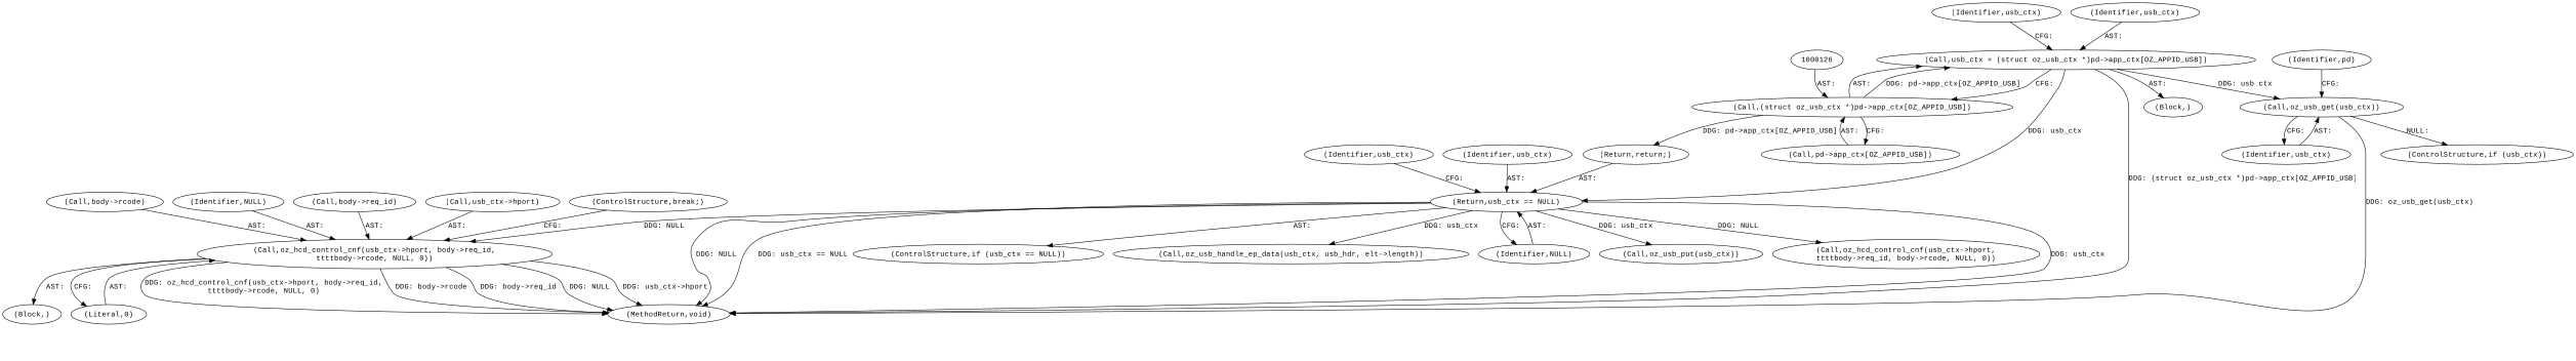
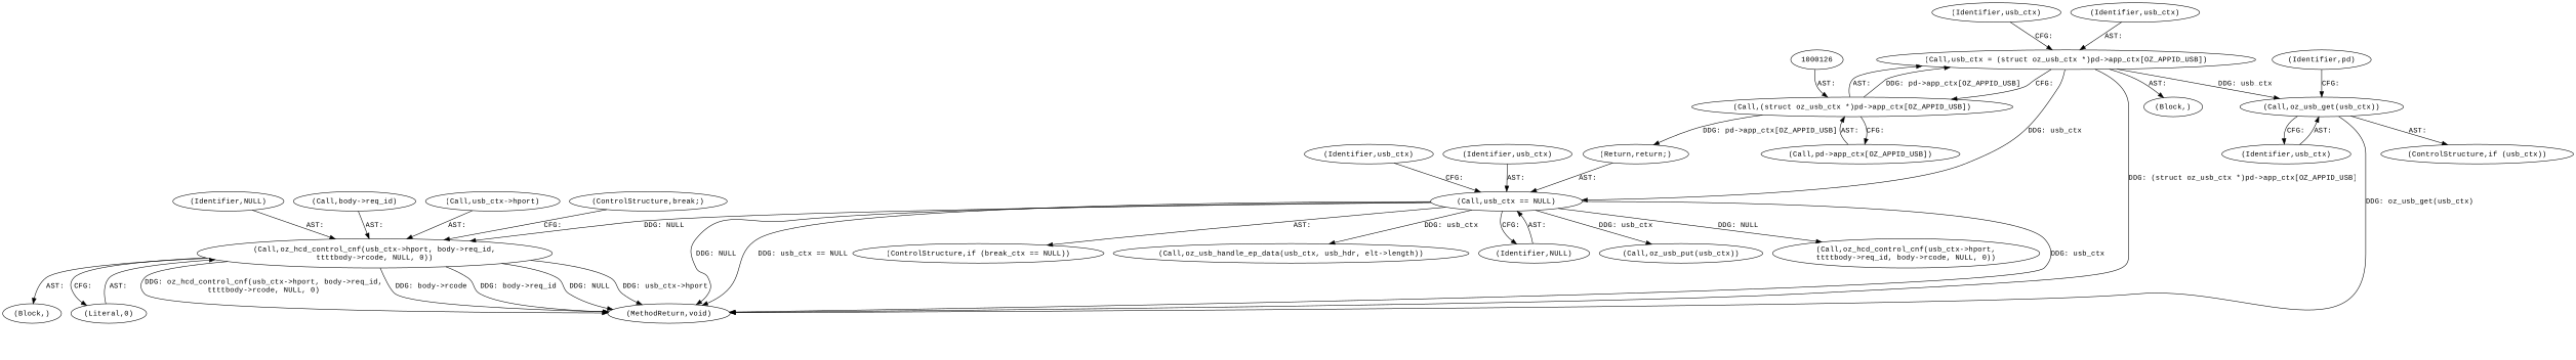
  digraph {
    fontname="Liberation Mono"
    node [fontname="Liberation Mono"]
    edge [fontname="Liberation Mono"]
    n1 [label="(Call,oz_hcd_control_cnf(usb_ctx->hport, body->req_id,\n\t\t\t\tbody->rcode, NULL, 0))"]
    n2 [label="(MethodReturn,void)"]
    n3 [label="(Block,)"]
    n4 [label="(Literal,0)"]
-   n5 [label="(Return,usb_ctx == NULL)"]
-   n6 [label="(ControlStructure,if (usb_ctx == NULL))"]
+   n5 [label="(Call,usb_ctx == NULL)"]
+   n6 [label="(ControlStructure,if (break_ctx == NULL))"]
    n7 [label="(Call,oz_usb_handle_ep_data(usb_ctx, usb_hdr, elt->length))"]
    n8 [label="(Identifier,NULL)"]
    n9 [label="(Call,oz_usb_put(usb_ctx))"]
    n10 [label="(Call,oz_hcd_control_cnf(usb_ctx->hport,\n\t\t\t\tbody->req_id, body->rcode, NULL, 0))"]
    n11 [label="(Call,oz_usb_get(usb_ctx))"]
    n12 [label="(ControlStructure,if (usb_ctx))"]
    n13 [label="(Identifier,usb_ctx)"]
    n14 [label="(Call,usb_ctx = (struct oz_usb_ctx *)pd->app_ctx[OZ_APPID_USB])"]
    n15 [label="(Call,(struct oz_usb_ctx *)pd->app_ctx[OZ_APPID_USB])"]
    n16 [label="(Block,)"]
    n17 [label="(Call,pd->app_ctx[OZ_APPID_USB])"]
    n18 [label="(Return,return;)"]
-   n19 [label="(Call,body->rcode)"]
    n20 [label="(Identifier,NULL)"]
    n21 [label="(Call,body->req_id)"]
    n22 [label="(Identifier,usb_ctx)"]
    n23 [label="(Identifier,usb_ctx)"]
    n24 [label="(Identifier,usb_ctx)"]
    n25 [label="(Identifier,usb_ctx)"]
    n26 [label="(Call,usb_ctx->hport)"]
    n27 [label="(ControlStructure,break;)"]
    n28 [label="(Identifier,pd)"]
    1000126
    n1 -> n2 [label="DDG: oz_hcd_control_cnf(usb_ctx->hport, body->req_id,\n\t\t\t\tbody->rcode, NULL, 0)"]
    n1 -> n2 [label="DDG: body->rcode"]
    n1 -> n2 [label="DDG: body->req_id"]
    n1 -> n2 [label="DDG: NULL"]
    n1 -> n2 [label="DDG: usb_ctx->hport"]
    n1 -> n3 [label="AST: "]
    n1 -> n4 [label="CFG: "]
    n4 -> n1 [label="AST: "]
    n5 -> n1 [label="DDG: NULL"]
    n5 -> n2 [label="DDG: usb_ctx == NULL"]
    n5 -> n2 [label="DDG: usb_ctx"]
    n5 -> n2 [label="DDG: NULL"]
    n5 -> n6 [label="AST: "]
    n5 -> n7 [label="DDG: usb_ctx"]
    n5 -> n8 [label="CFG: "]
    n5 -> n9 [label="DDG: usb_ctx"]
    n5 -> n10 [label="DDG: NULL"]
    n8 -> n5 [label="AST: "]
    n11 -> n2 [label="DDG: oz_usb_get(usb_ctx)"]
-   n11 -> n12 [label="NULL: "]
+   n11 -> n12 [label="AST: "]
    n11 -> n13 [label="CFG: "]
    n13 -> n11 [label="AST: "]
    n14 -> n2 [label="DDG: (struct oz_usb_ctx *)pd->app_ctx[OZ_APPID_USB]"]
    n14 -> n5 [label="DDG: usb_ctx"]
    n14 -> n11 [label="DDG: usb_ctx"]
    n14 -> n15 [label="CFG: "]
    n14 -> n16 [label="AST: "]
    n15 -> n14 [label="AST: "]
    n15 -> n14 [label="DDG: pd->app_ctx[OZ_APPID_USB]"]
    n15 -> n17 [label="CFG: "]
    n15 -> n18 [label="DDG: pd->app_ctx[OZ_APPID_USB]"]
    n17 -> n15 [label="AST: "]
    n18 -> n5 [label="AST: "]
-   n19 -> n1 [label="AST: "]
    n20 -> n1 [label="AST: "]
    n21 -> n1 [label="AST: "]
    n22 -> n5 [label="AST: "]
    n23 -> n14 [label="CFG: "]
    n24 -> n5 [label="CFG: "]
    n25 -> n14 [label="AST: "]
    n26 -> n1 [label="AST: "]
    n27 -> n1 [label="CFG: "]
    n28 -> n11 [label="CFG: "]
    1000126 -> n15 [label="AST: "]
  }
